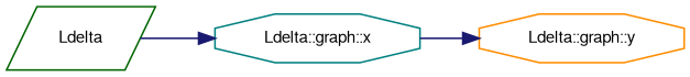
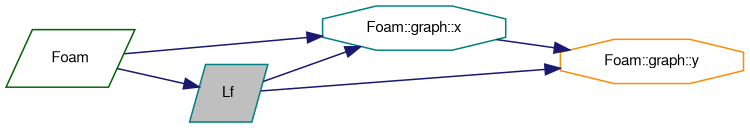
  digraph {
    rankdir=LR
    node [color=teal fontname=FreeSans fontsize=10 shape=parallelogram]
    edge [color=midnightblue fontname=FreeSans fontsize=10 labelfontname=FreeSans labelfontsize=10 style=solid]
-   n2 [height=0.2 label="Ldelta::graph::x" shape=octagon width=0.4]
-   n3 [color=darkorange height=0.2 label="Ldelta::graph::y" shape=octagon width=0.4]
-   n4 [color=darkgreen height=0.2 label=Ldelta width=0.4]
+   n1 [fillcolor=grey75 fontcolor=black height=0.2 label=Lf style=filled width=0.4]
+   n2 [height=0.2 label="Foam::graph::x" shape=octagon width=0.4]
+   n3 [color=darkorange height=0.2 label="Foam::graph::y" shape=octagon width=0.4]
+   n4 [color=darkgreen height=0.2 label=Foam width=0.4]
+   n1 -> n2
+   n1 -> n3
    n2 -> n3
+   n4 -> n1
    n4 -> n2
  }
